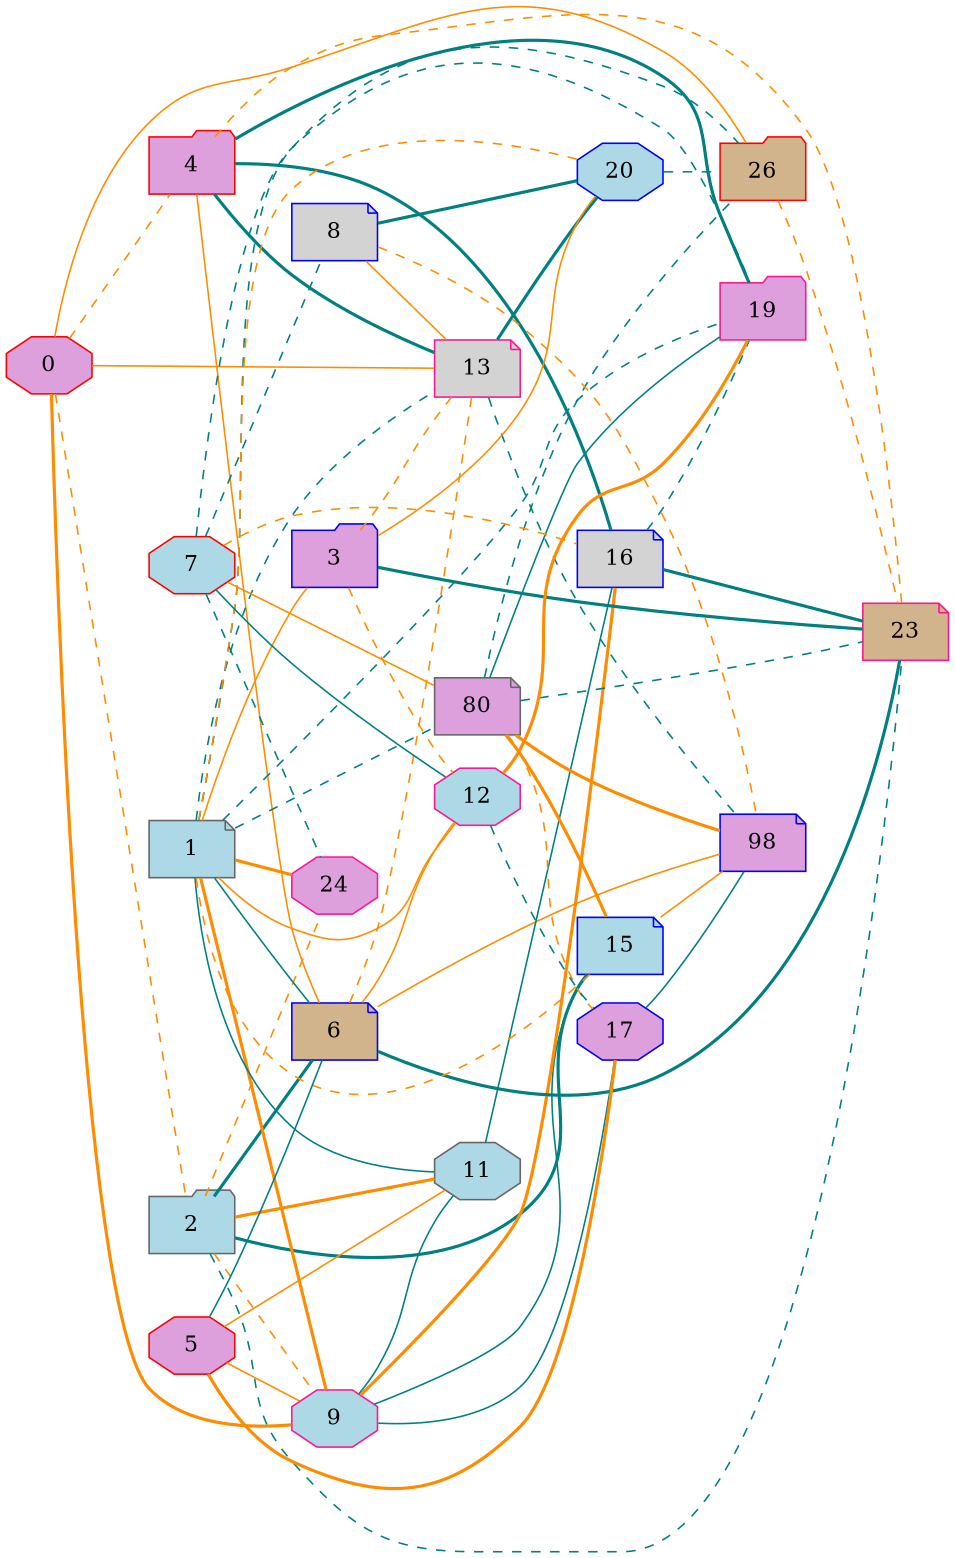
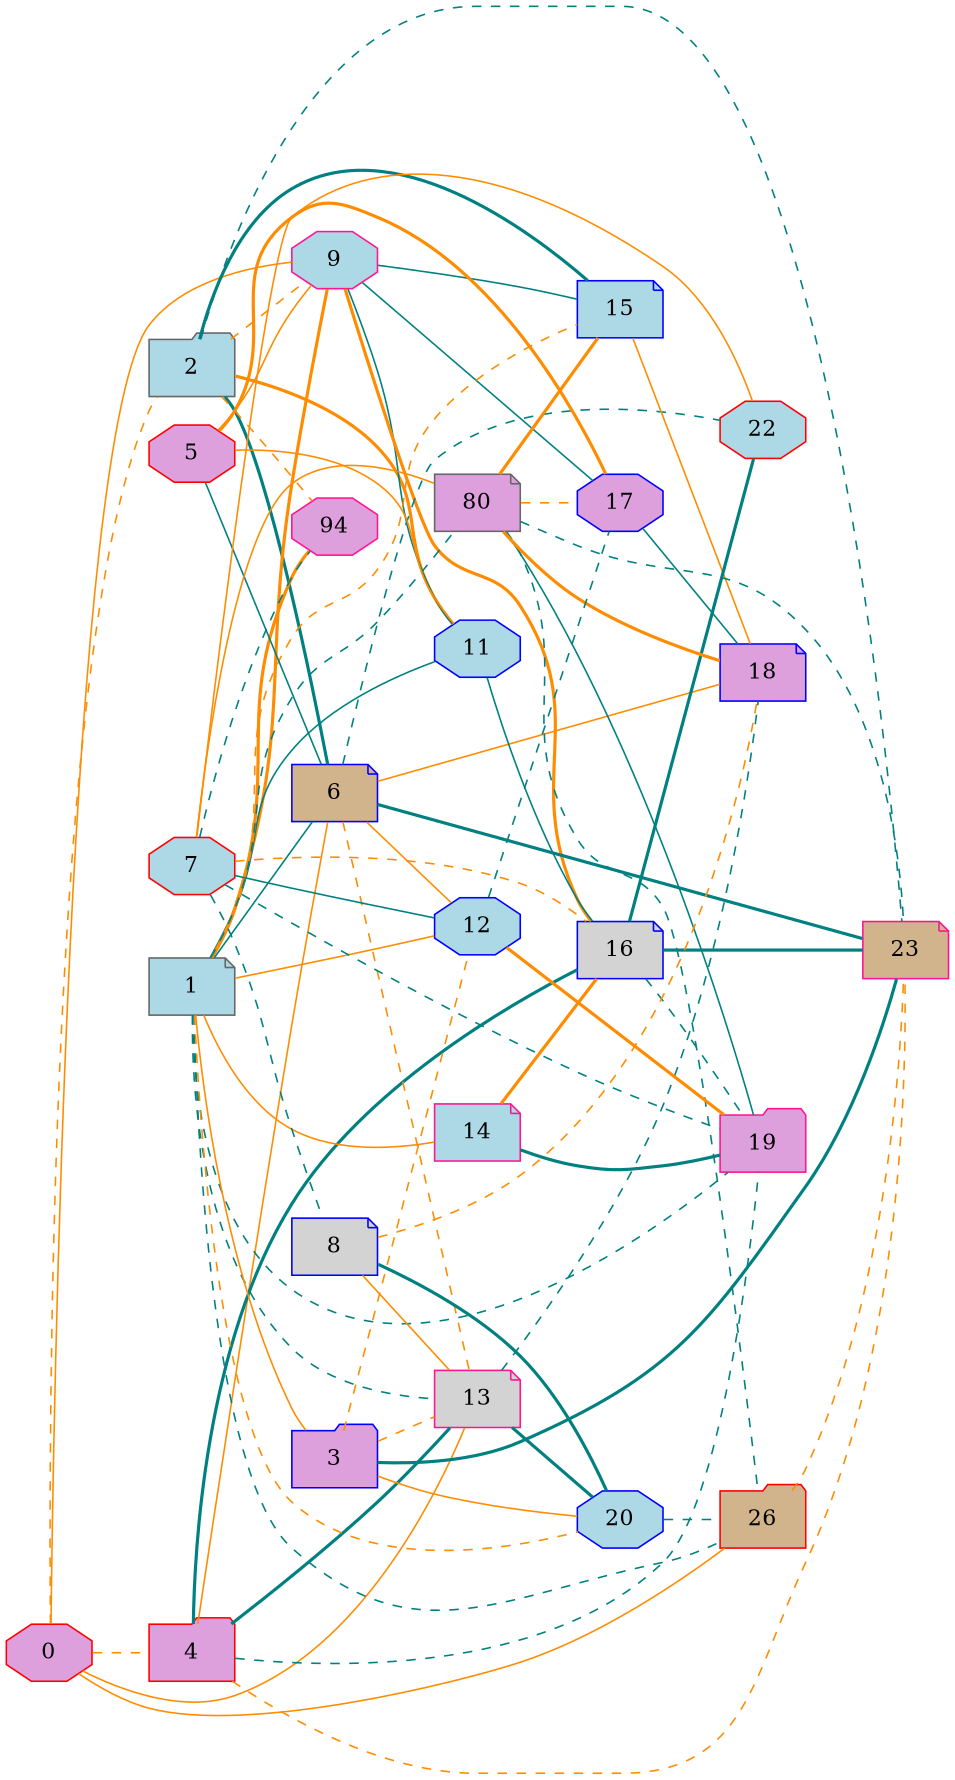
  strict graph {
    rankdir=LR
    node [color=blue fillcolor=lightblue shape=octagon style=filled]
    edge [color=darkorange is_available=True prob=1.0 style=dashed]
    0 [color=red fillcolor=plum]
    2 [color=gray40 shape=folder]
    4 [color=red fillcolor=plum shape=folder]
    9 [color=deeppink]
    13 [color=deeppink fillcolor=lightgrey shape=note]
    n6 [color=red fillcolor=tan label=26 shape=folder]
    6 [fillcolor=tan shape=note]
-   11 [color=gray40]
+   11
    15 [shape=note]
-   24 [color=deeppink fillcolor=plum]
+   24 [color=deeppink fillcolor=plum label=94]
    23 [color=deeppink fillcolor=tan shape=note]
    19 [color=deeppink fillcolor=plum shape=folder]
    16 [fillcolor=lightgrey shape=note]
    17 [fillcolor=plum]
    20
-   18 [fillcolor=plum shape=note label=98]
+   18 [fillcolor=plum shape=note]
    1 [color=gray40 shape=note]
    3 [fillcolor=plum shape=folder]
    n19 [color=gray40 fillcolor=plum label=80 shape=note]
-   12 [color=deeppink]
+   12
+   14 [color=deeppink shape=note]
+   22 [color=red]
    5 [color=red fillcolor=plum]
    7 [color=red]
    8 [fillcolor=lightgrey shape=note]
    0 -- 2 [prob=0.574947875431]
    0 -- 4
-   0 -- 9 [prob=0.982149371535 style=bold]
+   0 -- 9 [prob=0.982149371535 style=solid]
    0 -- 13 [style=solid]
    0 -- n6 [prob=0.220468855386 style=solid]
    2 -- 9
    2 -- 6 [color=teal style=bold]
    2 -- 11 [prob=0.578984910571 style=bold]
    2 -- 15 [color=teal prob=0.299441499997 style=bold]
    2 -- 24
    2 -- 23 [color=teal prob=0.500207768232]
    4 -- 13 [color=teal prob=0.747838099659 style=bold]
    4 -- 6 [prob=0.727442457569 style=solid]
    4 -- 23
-   4 -- 19 [color=teal prob=0.723204494333 style=bold]
+   4 -- 19 [color=teal prob=0.723204494333]
    4 -- 16 [color=teal style=bold]
    9 -- 11 [color=teal prob=0.517716078087 style=solid]
    9 -- 15 [color=teal prob=0.466277394912 style=solid]
    9 -- 16 [prob=0.657014762145 style=bold]
    9 -- 17 [color=teal prob=0.772147421481 style=solid]
    13 -- 20 [color=teal prob=0.488220322362 style=bold]
    13 -- 18 [color=teal prob=0.599225055316]
    n6 -- 23 [prob=0.0531796274458]
    6 -- 13 [prob=0.146642470926]
    6 -- 23 [color=teal prob=0.288326855238 style=bold]
    6 -- 18 [prob=0.445427674293 style=solid]
    6 -- 12 [prob=0.501788228465 style=solid]
+   6 -- 22 [color=teal]
    11 -- 16 [color=teal prob=0.607077282142 style=solid]
    15 -- 18 [prob=0.0583305225496 style=solid]
    16 -- 23 [color=teal prob=0.122286497626 style=bold]
    16 -- 19 [color=teal]
+   16 -- 22 [color=teal prob=0.744636897246 style=bold]
    17 -- 18 [color=teal style=solid]
    20 -- n6 [color=teal]
    1 -- 9 [prob=0.364324533975 style=bold]
    1 -- 13 [color=teal prob=0.183070755177]
    1 -- n6 [color=teal prob=0.796128318745]
    1 -- 6 [color=teal prob=0.269470349474 style=solid]
    1 -- 11 [color=teal prob=0.470803021851 style=solid]
    1 -- 15 [prob=0.242593717969]
    1 -- 24 [style=bold]
    1 -- 19 [color=teal prob=0.20665837414]
    1 -- 20 [prob=0.408258535426]
    1 -- 3 [prob=0.565303484183 style=solid]
    1 -- n19 [color=teal prob=0.43905490053]
    1 -- 12 [style=solid]
+   1 -- 14 [prob=0.193612166009 style=solid]
    3 -- 13
    3 -- 23 [color=teal style=bold]
    3 -- 20 [prob=0.223082315546 style=solid]
    3 -- 12 [prob=0.704060382493]
    n19 -- n6 [color=teal prob=0.877330248157]
    n19 -- 15 [style=bold]
    n19 -- 23 [color=teal prob=0.509787622204]
    n19 -- 19 [color=teal prob=0.277513345604 style=solid]
    n19 -- 17 [prob=0.240793632668]
    n19 -- 18 [prob=0.826540813195 style=bold]
    12 -- 19 [style=bold]
    12 -- 17 [color=teal prob=0.652960549271]
+   14 -- 19 [color=teal style=bold]
+   14 -- 16 [prob=0.494077808886 style=bold]
    5 -- 9 [prob=0.277047348736 style=solid]
    5 -- 6 [color=teal prob=0.151609872193 style=solid]
    5 -- 11 [style=solid]
    5 -- 17 [prob=0.586478828789 style=bold]
    7 -- 24 [color=teal prob=0.608202383919]
    7 -- 19 [color=teal prob=0.650324044305]
    7 -- 16
    7 -- n19 [prob=0.854526189972 style=solid]
    7 -- 12 [color=teal style=solid]
+   7 -- 22 [style=solid]
    7 -- 8 [color=teal prob=0.18978829416]
    8 -- 13 [prob=0.774694749321 style=solid]
    8 -- 20 [color=teal prob=0.425821922889 style=bold]
    8 -- 18 [prob=0.714996473862]
  }
